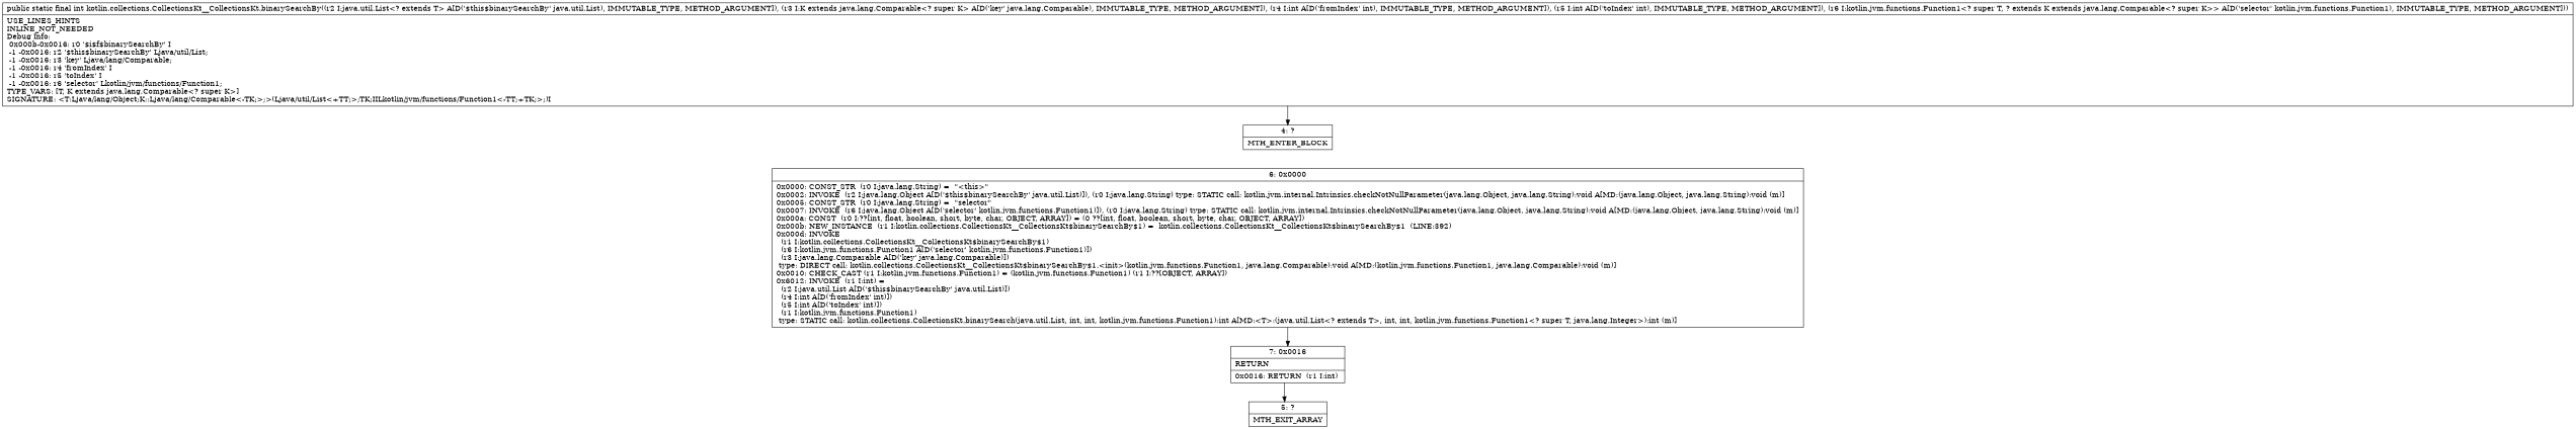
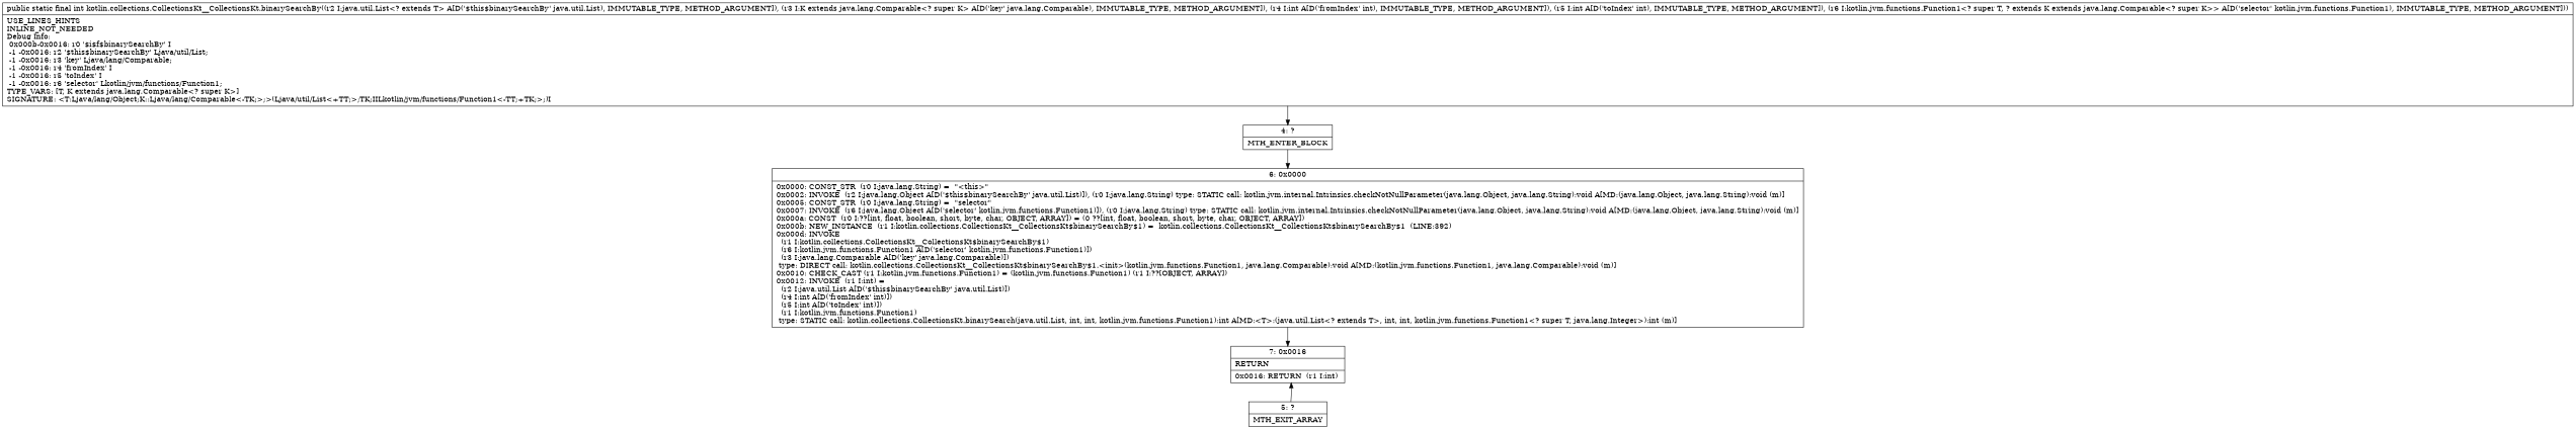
  digraph {
    node [shape=record]
    n1 [label="{4\:\ ?|MTH_ENTER_BLOCK\l}"]
-   n2 [label="{6\:\ 0x0000|0x0000: CONST_STR  (r0 I:java.lang.String) =  \"\<this\>\" \l0x0002: INVOKE  (r2 I:java.lang.Object A[D('$this$binarySearchBy' java.util.List)]), (r0 I:java.lang.String) type: STATIC call: kotlin.jvm.internal.Intrinsics.checkNotNullParameter(java.lang.Object, java.lang.String):void A[MD:(java.lang.Object, java.lang.String):void (m)]\l0x0005: CONST_STR  (r0 I:java.lang.String) =  \"selector\" \l0x0007: INVOKE  (r6 I:java.lang.Object A[D('selector' kotlin.jvm.functions.Function1)]), (r0 I:java.lang.String) type: STATIC call: kotlin.jvm.internal.Intrinsics.checkNotNullParameter(java.lang.Object, java.lang.String):void A[MD:(java.lang.Object, java.lang.String):void (m)]\l0x000a: CONST  (r0 I:??[int, float, boolean, short, byte, char, OBJECT, ARRAY]) = (0 ??[int, float, boolean, short, byte, char, OBJECT, ARRAY]) \l0x000b: NEW_INSTANCE  (r1 I:kotlin.collections.CollectionsKt__CollectionsKt$binarySearchBy$1) =  kotlin.collections.CollectionsKt__CollectionsKt$binarySearchBy$1  (LINE:392)\l0x000d: INVOKE  \l  (r1 I:kotlin.collections.CollectionsKt__CollectionsKt$binarySearchBy$1)\l  (r6 I:kotlin.jvm.functions.Function1 A[D('selector' kotlin.jvm.functions.Function1)])\l  (r3 I:java.lang.Comparable A[D('key' java.lang.Comparable)])\l type: DIRECT call: kotlin.collections.CollectionsKt__CollectionsKt$binarySearchBy$1.\<init\>(kotlin.jvm.functions.Function1, java.lang.Comparable):void A[MD:(kotlin.jvm.functions.Function1, java.lang.Comparable):void (m)]\l0x0010: CHECK_CAST (r1 I:kotlin.jvm.functions.Function1) = (kotlin.jvm.functions.Function1) (r1 I:??[OBJECT, ARRAY]) \l0x6012: INVOKE  (r1 I:int) = \l  (r2 I:java.util.List A[D('$this$binarySearchBy' java.util.List)])\l  (r4 I:int A[D('fromIndex' int)])\l  (r5 I:int A[D('toIndex' int)])\l  (r1 I:kotlin.jvm.functions.Function1)\l type: STATIC call: kotlin.collections.CollectionsKt.binarySearch(java.util.List, int, int, kotlin.jvm.functions.Function1):int A[MD:\<T\>:(java.util.List\<? extends T\>, int, int, kotlin.jvm.functions.Function1\<? super T, java.lang.Integer\>):int (m)]\l}"]
+   n2 [label="{6\:\ 0x0000|0x0000: CONST_STR  (r0 I:java.lang.String) =  \"\<this\>\" \l0x0002: INVOKE  (r2 I:java.lang.Object A[D('$this$binarySearchBy' java.util.List)]), (r0 I:java.lang.String) type: STATIC call: kotlin.jvm.internal.Intrinsics.checkNotNullParameter(java.lang.Object, java.lang.String):void A[MD:(java.lang.Object, java.lang.String):void (m)]\l0x0005: CONST_STR  (r0 I:java.lang.String) =  \"selector\" \l0x0007: INVOKE  (r6 I:java.lang.Object A[D('selector' kotlin.jvm.functions.Function1)]), (r0 I:java.lang.String) type: STATIC call: kotlin.jvm.internal.Intrinsics.checkNotNullParameter(java.lang.Object, java.lang.String):void A[MD:(java.lang.Object, java.lang.String):void (m)]\l0x000a: CONST  (r0 I:??[int, float, boolean, short, byte, char, OBJECT, ARRAY]) = (0 ??[int, float, boolean, short, byte, char, OBJECT, ARRAY]) \l0x000b: NEW_INSTANCE  (r1 I:kotlin.collections.CollectionsKt__CollectionsKt$binarySearchBy$1) =  kotlin.collections.CollectionsKt__CollectionsKt$binarySearchBy$1  (LINE:392)\l0x000d: INVOKE  \l  (r1 I:kotlin.collections.CollectionsKt__CollectionsKt$binarySearchBy$1)\l  (r6 I:kotlin.jvm.functions.Function1 A[D('selector' kotlin.jvm.functions.Function1)])\l  (r3 I:java.lang.Comparable A[D('key' java.lang.Comparable)])\l type: DIRECT call: kotlin.collections.CollectionsKt__CollectionsKt$binarySearchBy$1.\<init\>(kotlin.jvm.functions.Function1, java.lang.Comparable):void A[MD:(kotlin.jvm.functions.Function1, java.lang.Comparable):void (m)]\l0x0010: CHECK_CAST (r1 I:kotlin.jvm.functions.Function1) = (kotlin.jvm.functions.Function1) (r1 I:??[OBJECT, ARRAY]) \l0x0012: INVOKE  (r1 I:int) = \l  (r2 I:java.util.List A[D('$this$binarySearchBy' java.util.List)])\l  (r4 I:int A[D('fromIndex' int)])\l  (r5 I:int A[D('toIndex' int)])\l  (r1 I:kotlin.jvm.functions.Function1)\l type: STATIC call: kotlin.collections.CollectionsKt.binarySearch(java.util.List, int, int, kotlin.jvm.functions.Function1):int A[MD:\<T\>:(java.util.List\<? extends T\>, int, int, kotlin.jvm.functions.Function1\<? super T, java.lang.Integer\>):int (m)]\l}"]
    n3 [label="{7\:\ 0x0016|RETURN\l|0x0016: RETURN  (r1 I:int) \l}"]
    n4 [label="{5\:\ ?|MTH_EXIT_ARRAY\l}"]
    n5 [label="{public static final int kotlin.collections.CollectionsKt__CollectionsKt.binarySearchBy((r2 I:java.util.List\<? extends T\> A[D('$this$binarySearchBy' java.util.List), IMMUTABLE_TYPE, METHOD_ARGUMENT]), (r3 I:K extends java.lang.Comparable\<? super K\> A[D('key' java.lang.Comparable), IMMUTABLE_TYPE, METHOD_ARGUMENT]), (r4 I:int A[D('fromIndex' int), IMMUTABLE_TYPE, METHOD_ARGUMENT]), (r5 I:int A[D('toIndex' int), IMMUTABLE_TYPE, METHOD_ARGUMENT]), (r6 I:kotlin.jvm.functions.Function1\<? super T, ? extends K extends java.lang.Comparable\<? super K\>\> A[D('selector' kotlin.jvm.functions.Function1), IMMUTABLE_TYPE, METHOD_ARGUMENT]))  | USE_LINES_HINTS\lINLINE_NOT_NEEDED\lDebug Info:\l  0x000b\-0x0016: r0 '$i$f$binarySearchBy' I\l  \-1 \-0x0016: r2 '$this$binarySearchBy' Ljava\/util\/List;\l  \-1 \-0x0016: r3 'key' Ljava\/lang\/Comparable;\l  \-1 \-0x0016: r4 'fromIndex' I\l  \-1 \-0x0016: r5 'toIndex' I\l  \-1 \-0x0016: r6 'selector' Lkotlin\/jvm\/functions\/Function1;\lTYPE_VARS: [T, K extends java.lang.Comparable\<? super K\>]\lSIGNATURE: \<T:Ljava\/lang\/Object;K::Ljava\/lang\/Comparable\<\-TK;\>;\>(Ljava\/util\/List\<+TT;\>;TK;IILkotlin\/jvm\/functions\/Function1\<\-TT;+TK;\>;)I\l}"]
+   n1 -> n2
    n2 -> n3
-   n3 -> n4
+   n4 -> n3
    n5 -> n1
  }
